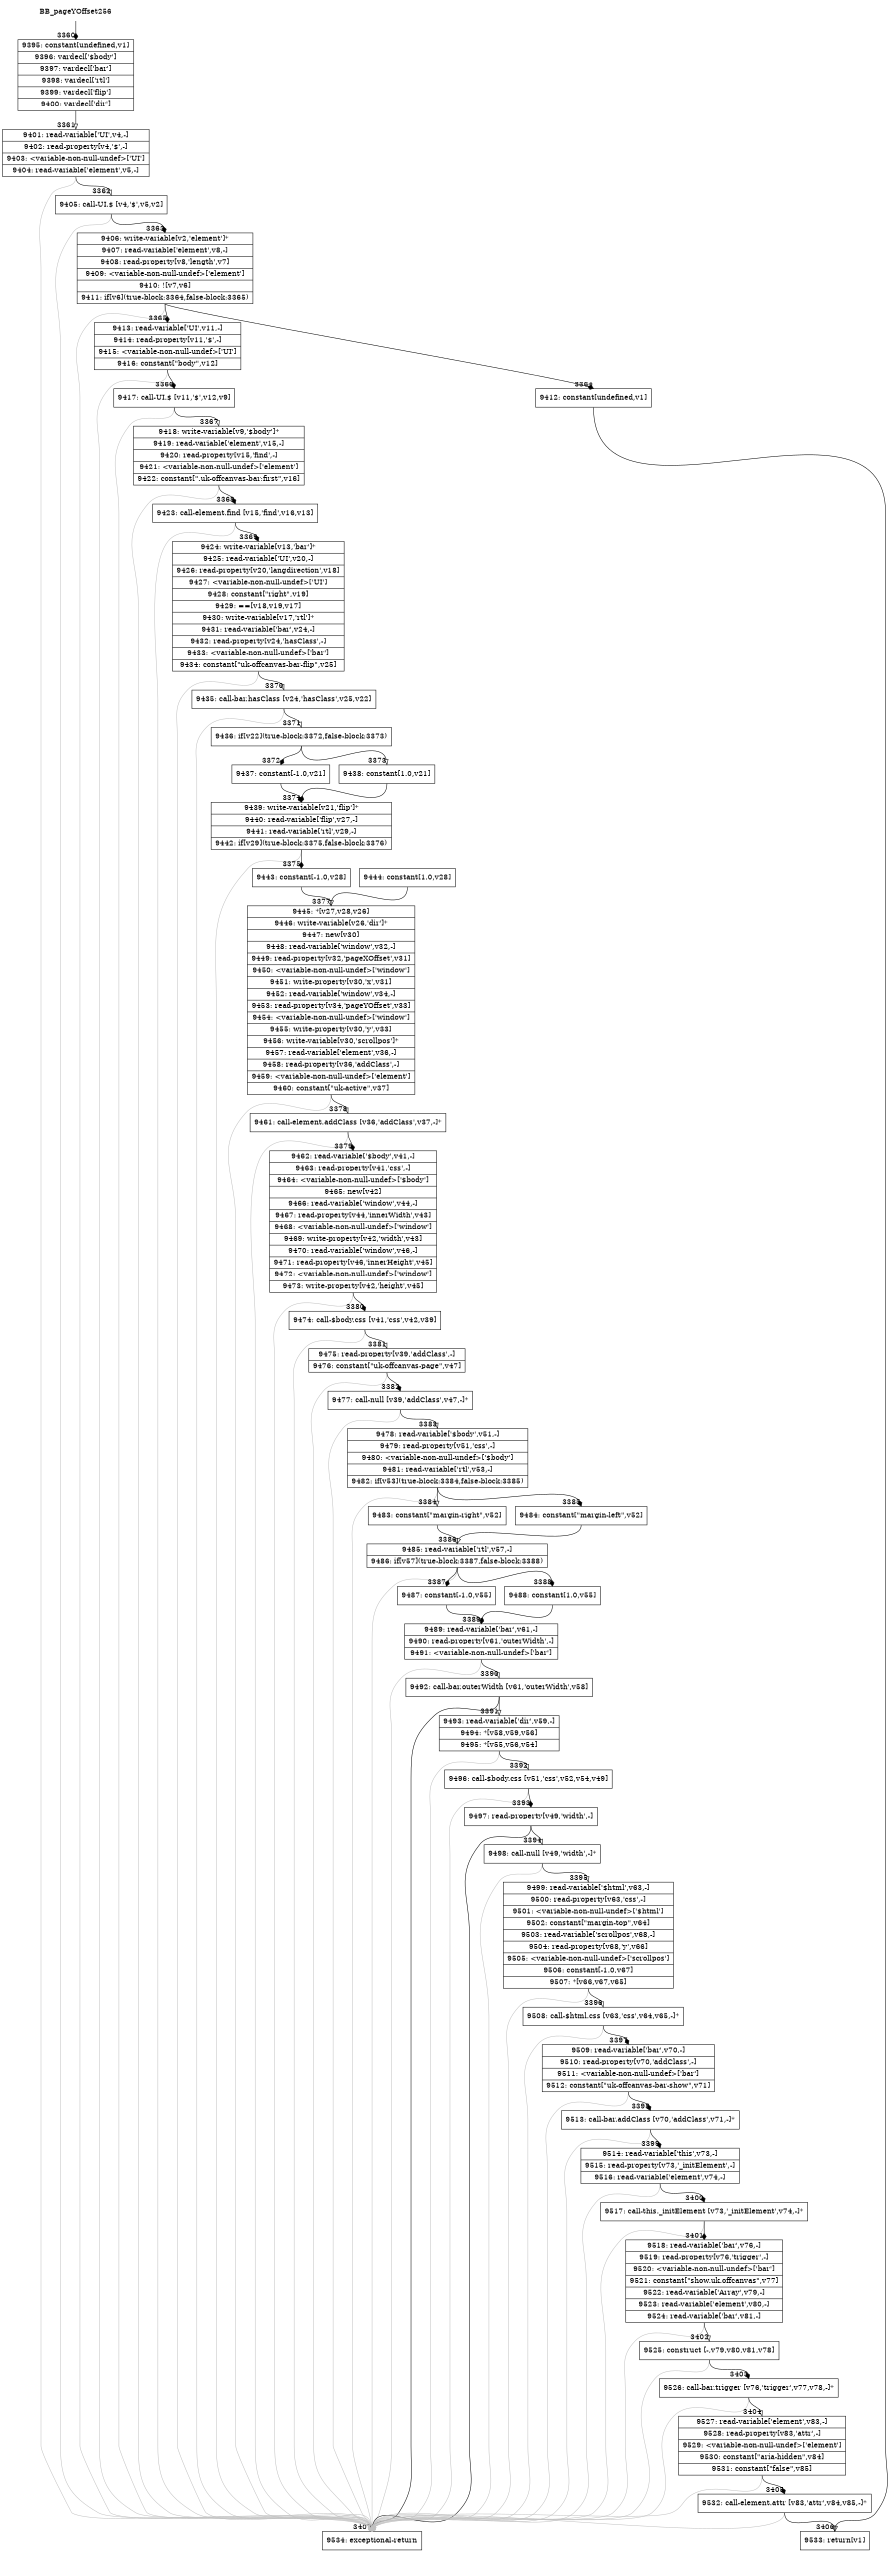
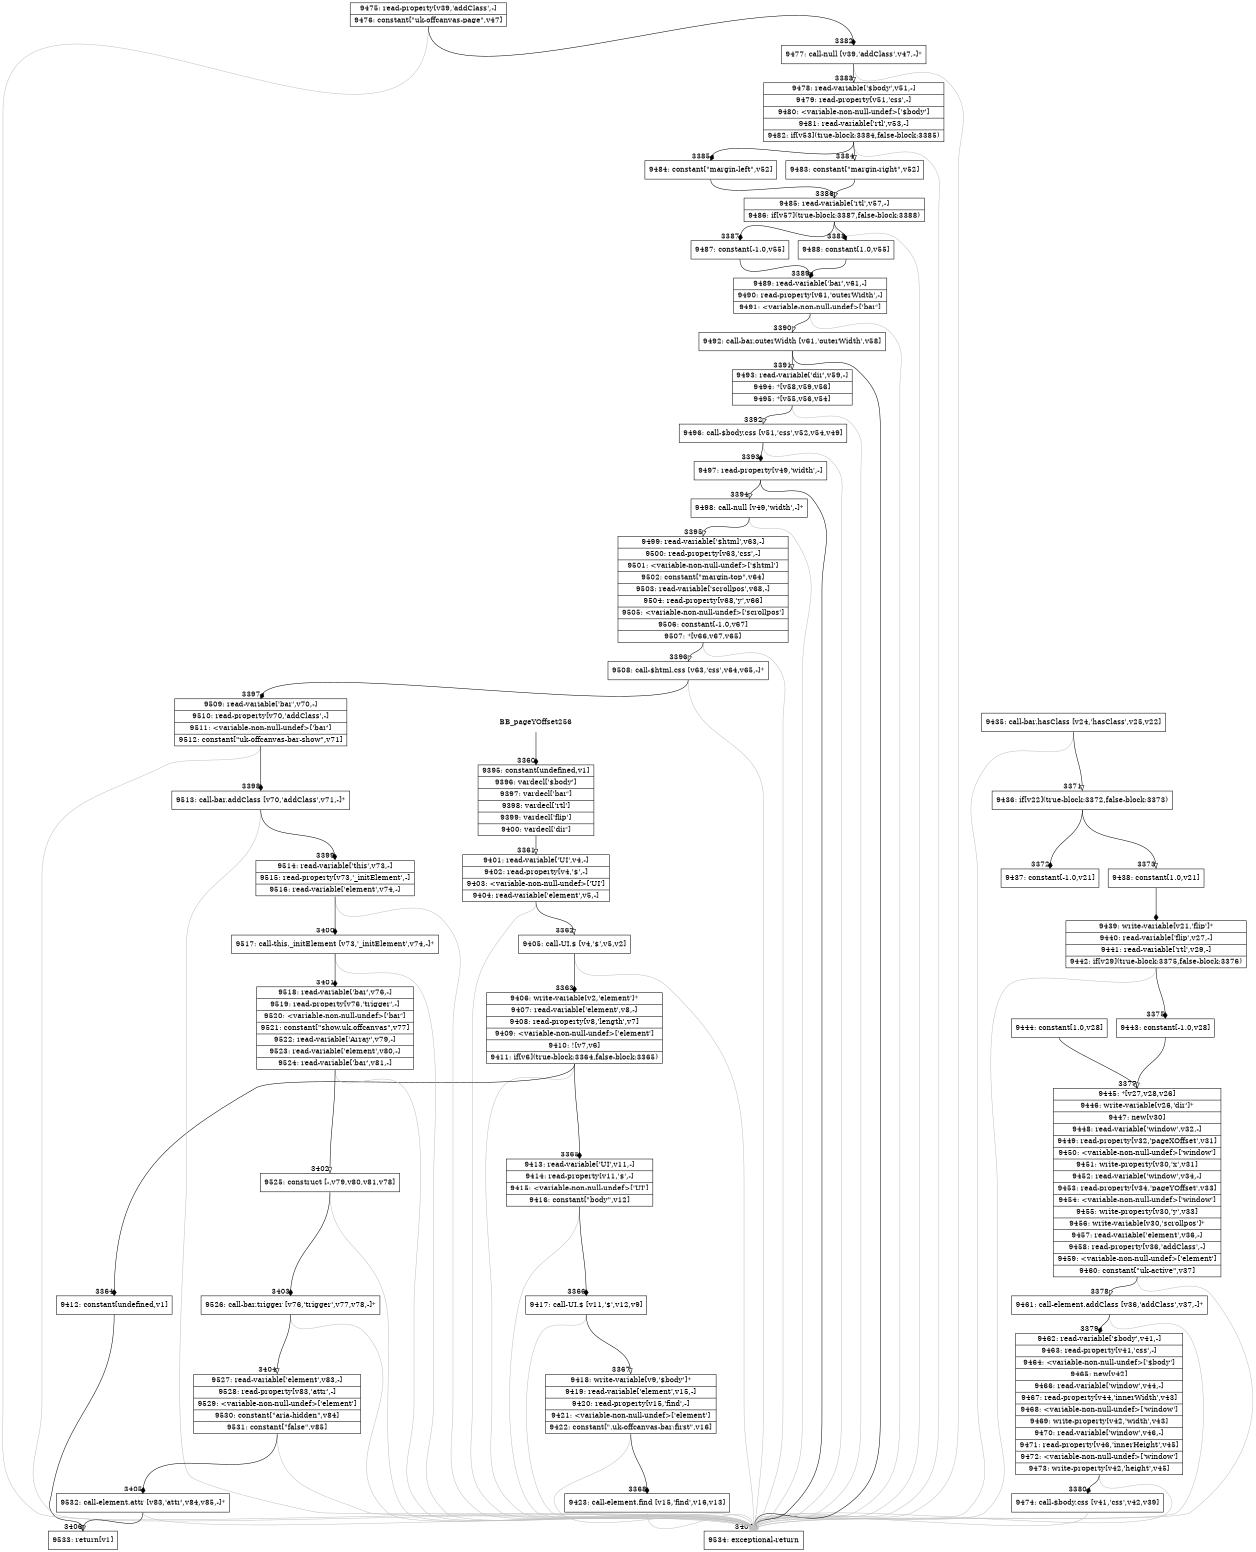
  digraph {
    fontname="DejaVu Serif"
    rankdir=TD
    node [fontname="DejaVu Serif" shape=record]
    edge [arrowhead=diamond fontname="DejaVu Serif" headport=n tailport=s]
    n1 [label=BB_pageYOffset256 shape=none]
    n2 [label="{9395: constant[undefined,v1]|9396: vardecl['$body']|9397: vardecl['bar']|9398: vardecl['rtl']|9399: vardecl['flip']|9400: vardecl['dir']}"]
    n3 [label="{9401: read-variable['UI',v4,-]|9402: read-property[v4,'$',-]|9403: \<variable-non-null-undef\>['UI']|9404: read-variable['element',v5,-]}"]
    n4 [label="{9405: call-UI.$ [v4,'$',v5,v2]}"]
    n5 [label="{9534: exceptional-return}"]
    n6 [label="{9406: write-variable[v2,'element']*|9407: read-variable['element',v8,-]|9408: read-property[v8,'length',v7]|9409: \<variable-non-null-undef\>['element']|9410: ![v7,v6]|9411: if[v6](true-block:3364,false-block:3365)}"]
    n7 [label="{9412: constant[undefined,v1]}"]
    n8 [label="{9413: read-variable['UI',v11,-]|9414: read-property[v11,'$',-]|9415: \<variable-non-null-undef\>['UI']|9416: constant[\"body\",v12]}"]
    n9 [label="{9533: return[v1]}"]
    n10 [label="{9417: call-UI.$ [v11,'$',v12,v9]}"]
    n11 [label="{9418: write-variable[v9,'$body']*|9419: read-variable['element',v15,-]|9420: read-property[v15,'find',-]|9421: \<variable-non-null-undef\>['element']|9422: constant[\".uk-offcanvas-bar:first\",v16]}"]
    n12 [label="{9423: call-element.find [v15,'find',v16,v13]}"]
-   n13 [label="{9424: write-variable[v13,'bar']*|9425: read-variable['UI',v20,-]|9426: read-property[v20,'langdirection',v18]|9427: \<variable-non-null-undef\>['UI']|9428: constant[\"right\",v19]|9429: ==[v18,v19,v17]|9430: write-variable[v17,'rtl']*|9431: read-variable['bar',v24,-]|9432: read-property[v24,'hasClass',-]|9433: \<variable-non-null-undef\>['bar']|9434: constant[\"uk-offcanvas-bar-flip\",v25]}"]
    n14 [label="{9435: call-bar.hasClass [v24,'hasClass',v25,v22]}"]
    n15 [label="{9436: if[v22](true-block:3372,false-block:3373)}"]
    n16 [label="{9437: constant[-1.0,v21]}"]
    n17 [label="{9438: constant[1.0,v21]}"]
    n18 [label="{9439: write-variable[v21,'flip']*|9440: read-variable['flip',v27,-]|9441: read-variable['rtl',v29,-]|9442: if[v29](true-block:3375,false-block:3376)}"]
    n19 [label="{9443: constant[-1.0,v28]}"]
    n20 [label="{9445: *[v27,v28,v26]|9446: write-variable[v26,'dir']*|9447: new[v30]|9448: read-variable['window',v32,-]|9449: read-property[v32,'pageXOffset',v31]|9450: \<variable-non-null-undef\>['window']|9451: write-property[v30,'x',v31]|9452: read-variable['window',v34,-]|9453: read-property[v34,'pageYOffset',v33]|9454: \<variable-non-null-undef\>['window']|9455: write-property[v30,'y',v33]|9456: write-variable[v30,'scrollpos']*|9457: read-variable['element',v36,-]|9458: read-property[v36,'addClass',-]|9459: \<variable-non-null-undef\>['element']|9460: constant[\"uk-active\",v37]}"]
    n21 [label="{9444: constant[1.0,v28]}"]
    n22 [label="{9461: call-element.addClass [v36,'addClass',v37,-]*}"]
    n23 [label="{9462: read-variable['$body',v41,-]|9463: read-property[v41,'css',-]|9464: \<variable-non-null-undef\>['$body']|9465: new[v42]|9466: read-variable['window',v44,-]|9467: read-property[v44,'innerWidth',v43]|9468: \<variable-non-null-undef\>['window']|9469: write-property[v42,'width',v43]|9470: read-variable['window',v46,-]|9471: read-property[v46,'innerHeight',v45]|9472: \<variable-non-null-undef\>['window']|9473: write-property[v42,'height',v45]}"]
    n24 [label="{9474: call-$body.css [v41,'css',v42,v39]}"]
    n25 [label="{9475: read-property[v39,'addClass',-]|9476: constant[\"uk-offcanvas-page\",v47]}"]
    n26 [label="{9477: call-null [v39,'addClass',v47,-]*}"]
    n27 [label="{9478: read-variable['$body',v51,-]|9479: read-property[v51,'css',-]|9480: \<variable-non-null-undef\>['$body']|9481: read-variable['rtl',v53,-]|9482: if[v53](true-block:3384,false-block:3385)}"]
    n28 [label="{9483: constant[\"margin-right\",v52]}"]
    n29 [label="{9484: constant[\"margin-left\",v52]}"]
    n30 [label="{9485: read-variable['rtl',v57,-]|9486: if[v57](true-block:3387,false-block:3388)}"]
    n31 [label="{9487: constant[-1.0,v55]}"]
    n32 [label="{9488: constant[1.0,v55]}"]
    n33 [label="{9489: read-variable['bar',v61,-]|9490: read-property[v61,'outerWidth',-]|9491: \<variable-non-null-undef\>['bar']}"]
    n34 [label="{9492: call-bar.outerWidth [v61,'outerWidth',v58]}"]
    n35 [label="{9493: read-variable['dir',v59,-]|9494: *[v58,v59,v56]|9495: *[v55,v56,v54]}"]
    n36 [label="{9496: call-$body.css [v51,'css',v52,v54,v49]}"]
    n37 [label="{9497: read-property[v49,'width',-]}"]
    n38 [label="{9498: call-null [v49,'width',-]*}"]
    n39 [label="{9499: read-variable['$html',v63,-]|9500: read-property[v63,'css',-]|9501: \<variable-non-null-undef\>['$html']|9502: constant[\"margin-top\",v64]|9503: read-variable['scrollpos',v68,-]|9504: read-property[v68,'y',v66]|9505: \<variable-non-null-undef\>['scrollpos']|9506: constant[-1.0,v67]|9507: *[v66,v67,v65]}"]
    n40 [label="{9508: call-$html.css [v63,'css',v64,v65,-]*}"]
    n41 [label="{9509: read-variable['bar',v70,-]|9510: read-property[v70,'addClass',-]|9511: \<variable-non-null-undef\>['bar']|9512: constant[\"uk-offcanvas-bar-show\",v71]}"]
    n42 [label="{9513: call-bar.addClass [v70,'addClass',v71,-]*}"]
    n43 [label="{9514: read-variable['this',v73,-]|9515: read-property[v73,'_initElement',-]|9516: read-variable['element',v74,-]}"]
    n44 [label="{9517: call-this._initElement [v73,'_initElement',v74,-]*}"]
    n45 [label="{9518: read-variable['bar',v76,-]|9519: read-property[v76,'trigger',-]|9520: \<variable-non-null-undef\>['bar']|9521: constant[\"show.uk.offcanvas\",v77]|9522: read-variable['Array',v79,-]|9523: read-variable['element',v80,-]|9524: read-variable['bar',v81,-]}"]
    n46 [label="{9525: construct [-,v79,v80,v81,v78]}"]
    n47 [label="{9526: call-bar.trigger [v76,'trigger',v77,v78,-]*}"]
    n48 [label="{9527: read-variable['element',v83,-]|9528: read-property[v83,'attr',-]|9529: \<variable-non-null-undef\>['element']|9530: constant[\"aria-hidden\",v84]|9531: constant[\"false\",v85]}"]
    n49 [label="{9532: call-element.attr [v83,'attr',v84,v85,-]*}"]
    n1 -> n2 [headlabel="    3360"]
    n2 -> n3 [arrowhead=onormal headlabel="      3361"]
    n3 -> n4 [arrowhead=onormal headlabel="      3362"]
    n3 -> n5 [color=gray headlabel="      3407"]
    n4 -> n5 [color=gray]
    n4 -> n6 [headlabel="      3363"]
    n6 -> n5 [color=gray]
    n6 -> n7 [headlabel="      3364"]
    n6 -> n8 [headlabel="      3365"]
    n7 -> n9 [arrowhead=onormal headlabel="      3406"]
    n8 -> n5 [color=gray]
    n8 -> n10 [headlabel="      3366"]
    n10 -> n5 [color=gray]
    n10 -> n11 [arrowhead=onormal headlabel="      3367"]
    n11 -> n5 [arrowhead=onormal color=gray]
    n11 -> n12 [headlabel="      3368"]
    n12 -> n5 [arrowhead=onormal color=gray]
-   n12 -> n13 [headlabel="      3369"]
-   n13 -> n5 [color=gray]
-   n13 -> n14 [arrowhead=onormal headlabel="      3370"]
    n14 -> n5 [arrowhead=onormal color=gray]
    n14 -> n15 [arrowhead=onormal headlabel="      3371"]
    n15 -> n16 [headlabel="      3372"]
    n15 -> n17 [arrowhead=onormal headlabel="      3373"]
-   n16 -> n18 [headlabel="      3374"]
    n17 -> n18
    n18 -> n5 [arrowhead=onormal color=gray]
    n18 -> n19 [headlabel="      3375"]
    n19 -> n20 [arrowhead=onormal headlabel="      3377"]
    n20 -> n5 [color=gray]
    n20 -> n22 [arrowhead=onormal headlabel="      3378"]
    n21 -> n20 [arrowhead=onormal]
    n22 -> n5 [arrowhead=onormal color=gray]
    n22 -> n23 [headlabel="      3379"]
    n23 -> n5 [color=gray]
    n23 -> n24 [headlabel="      3380"]
    n24 -> n5 [color=gray]
-   n24 -> n25 [arrowhead=onormal headlabel="      3381"]
    n25 -> n5 [color=gray]
    n25 -> n26 [headlabel="      3382"]
    n26 -> n5 [color=gray]
    n26 -> n27 [arrowhead=onormal headlabel="      3383"]
    n27 -> n5 [color=gray]
    n27 -> n28 [arrowhead=onormal headlabel="      3384"]
    n27 -> n29 [headlabel="      3385"]
    n28 -> n30 [arrowhead=onormal headlabel="      3386"]
    n29 -> n30 [arrowhead=onormal]
    n30 -> n5 [arrowhead=onormal color=gray]
    n30 -> n31 [headlabel="      3387"]
    n30 -> n32 [headlabel="      3388"]
    n31 -> n33 [arrowhead=onormal headlabel="      3389"]
    n32 -> n33
    n33 -> n5 [arrowhead=onormal color=gray]
    n33 -> n34 [arrowhead=onormal headlabel="      3390"]
    n34 -> n5 [arrowhead=onormal color=black]
    n34 -> n35 [arrowhead=onormal headlabel="      3391"]
    n35 -> n5 [color=gray]
    n35 -> n36 [arrowhead=onormal headlabel="      3392"]
    n36 -> n5 [arrowhead=onormal color=gray]
    n36 -> n37 [headlabel="      3393"]
    n37 -> n5 [arrowhead=onormal color=black]
    n37 -> n38 [arrowhead=onormal headlabel="      3394"]
    n38 -> n5 [color=gray]
    n38 -> n39 [arrowhead=onormal headlabel="      3395"]
    n39 -> n5 [arrowhead=onormal color=gray]
    n39 -> n40 [arrowhead=onormal headlabel="      3396"]
    n40 -> n5 [arrowhead=onormal color=gray]
    n40 -> n41 [headlabel="      3397"]
    n41 -> n5 [arrowhead=onormal color=gray]
    n41 -> n42 [headlabel="      3398"]
    n42 -> n5 [arrowhead=onormal color=gray]
    n42 -> n43 [headlabel="      3399"]
    n43 -> n5 [color=gray]
    n43 -> n44 [headlabel="      3400"]
    n44 -> n5 [color=gray]
    n44 -> n45 [headlabel="      3401"]
    n45 -> n5 [arrowhead=onormal color=gray]
    n45 -> n46 [arrowhead=onormal headlabel="      3402"]
    n46 -> n5 [arrowhead=onormal color=gray]
    n46 -> n47 [headlabel="      3403"]
    n47 -> n5 [color=gray]
    n47 -> n48 [arrowhead=onormal headlabel="      3404"]
    n48 -> n5 [color=gray]
    n48 -> n49 [headlabel="      3405"]
    n49 -> n5 [arrowhead=onormal color=gray]
    n49 -> n9 [arrowhead=onormal]
  }
